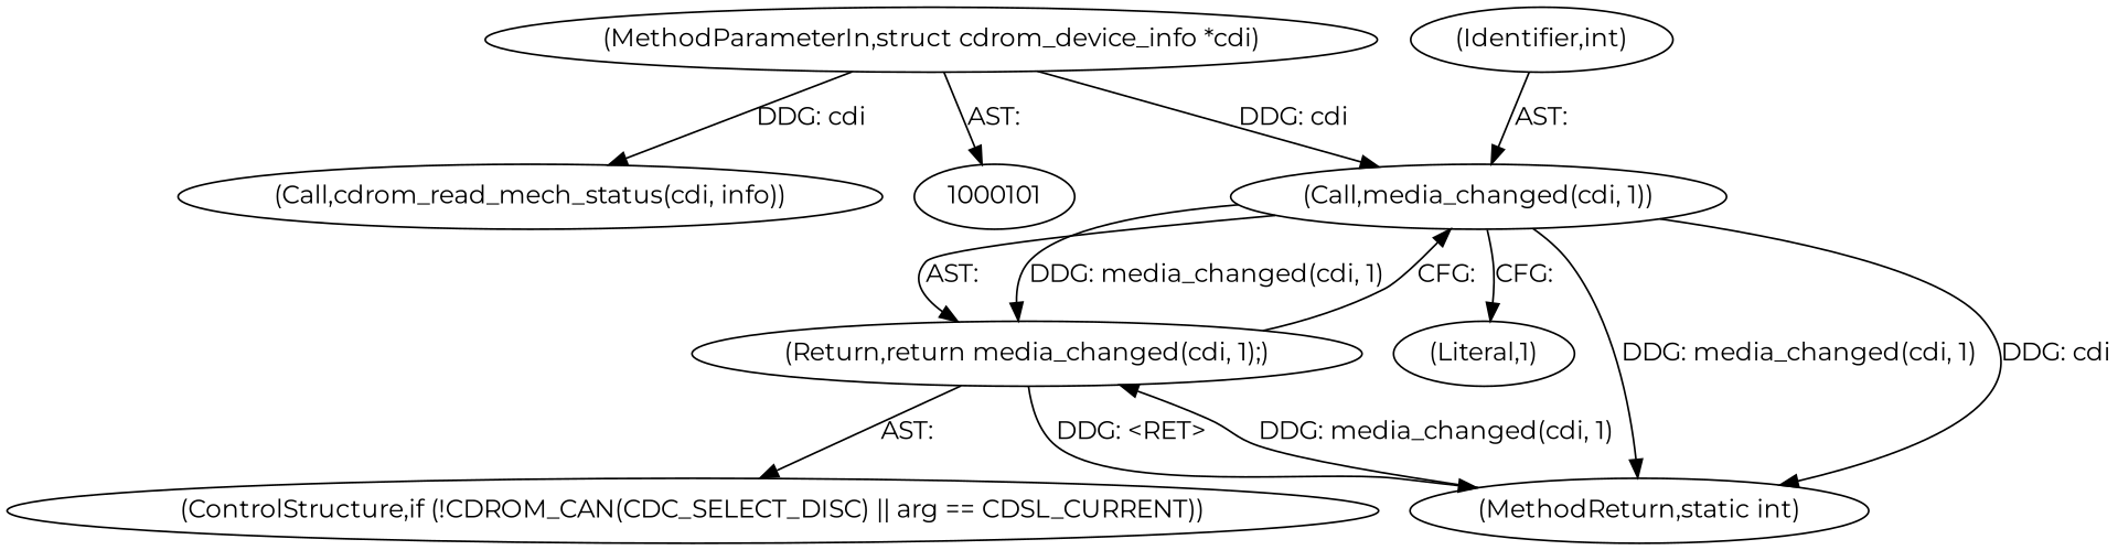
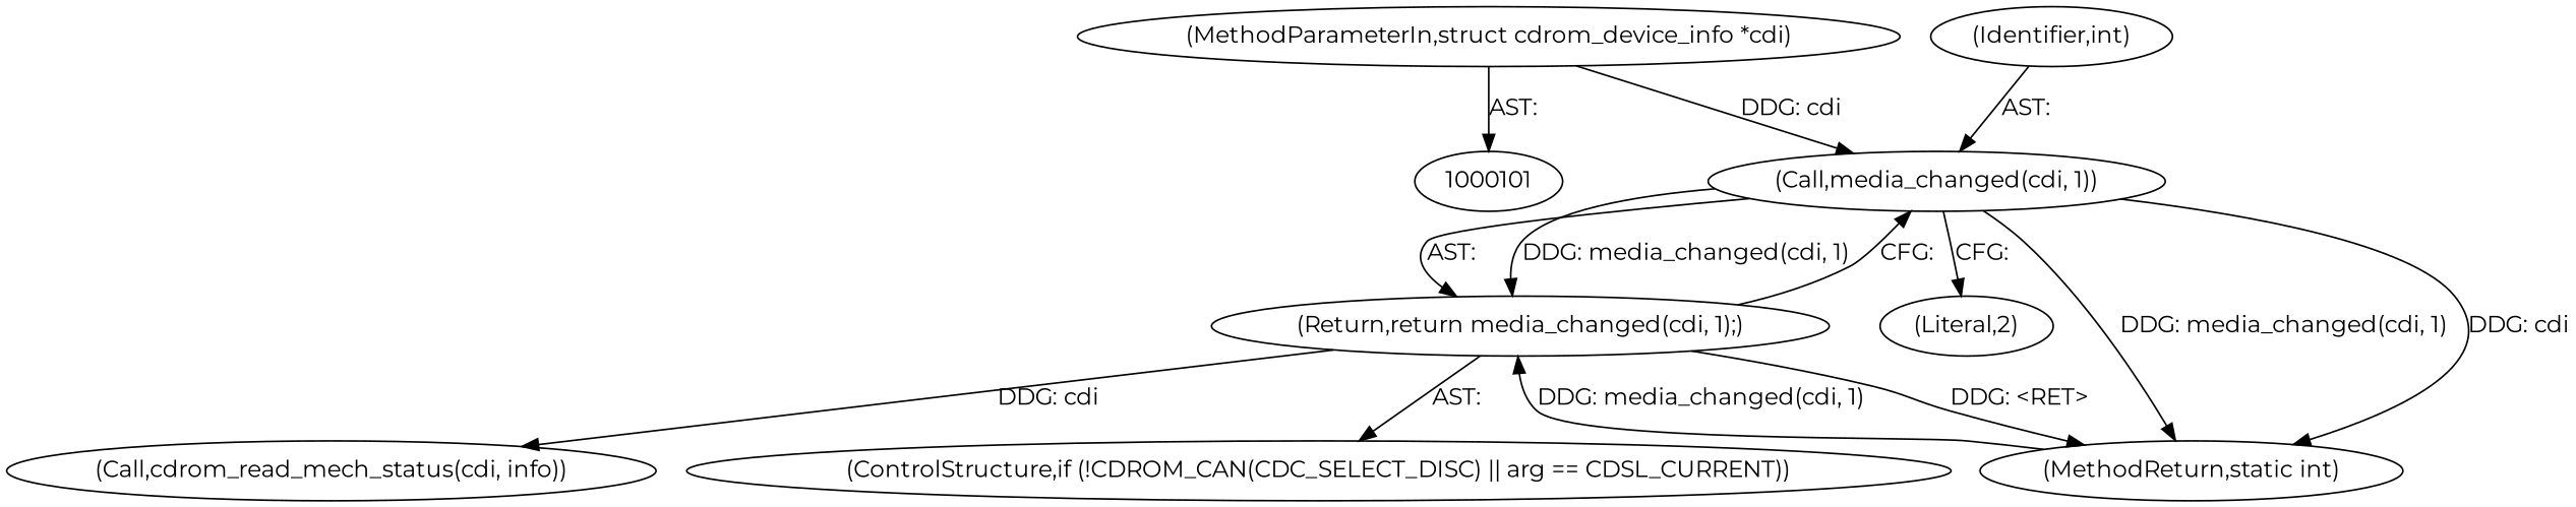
  digraph {
    fontname=Montserrat
    node [fontname=Montserrat]
    edge [fontname=Montserrat]
    n1 [label="(Call,media_changed(cdi, 1))"]
    n2 [label="(Return,return media_changed(cdi, 1);)"]
-   n3 [label="(Literal,1)"]
+   n3 [label="(Literal,2)"]
    n4 [label="(MethodReturn,static int)"]
    n5 [label="(ControlStructure,if (!CDROM_CAN(CDC_SELECT_DISC) || arg == CDSL_CURRENT))"]
    n6 [label="(MethodParameterIn,struct cdrom_device_info *cdi)"]
    n7 [label="(Call,cdrom_read_mech_status(cdi, info))"]
    1000101
    n9 [label="(Identifier,int)"]
    n1 -> n2 [label="AST: "]
    n1 -> n2 [label="DDG: media_changed(cdi, 1)"]
    n1 -> n3 [label="CFG: "]
    n1 -> n4 [label="DDG: media_changed(cdi, 1)"]
    n1 -> n4 [label="DDG: cdi"]
    n2 -> n1 [label="CFG: "]
    n2 -> n4 [label="DDG: <RET>"]
    n2 -> n5 [label="AST: "]
    n4 -> n2 [label="DDG: media_changed(cdi, 1)"]
    n6 -> n1 [label="DDG: cdi"]
-   n6 -> n7 [label="DDG: cdi"]
+   n2 -> n7 [label="DDG: cdi"]
    n6 -> 1000101 [label="AST: "]
    n9 -> n1 [label="AST: "]
  }
